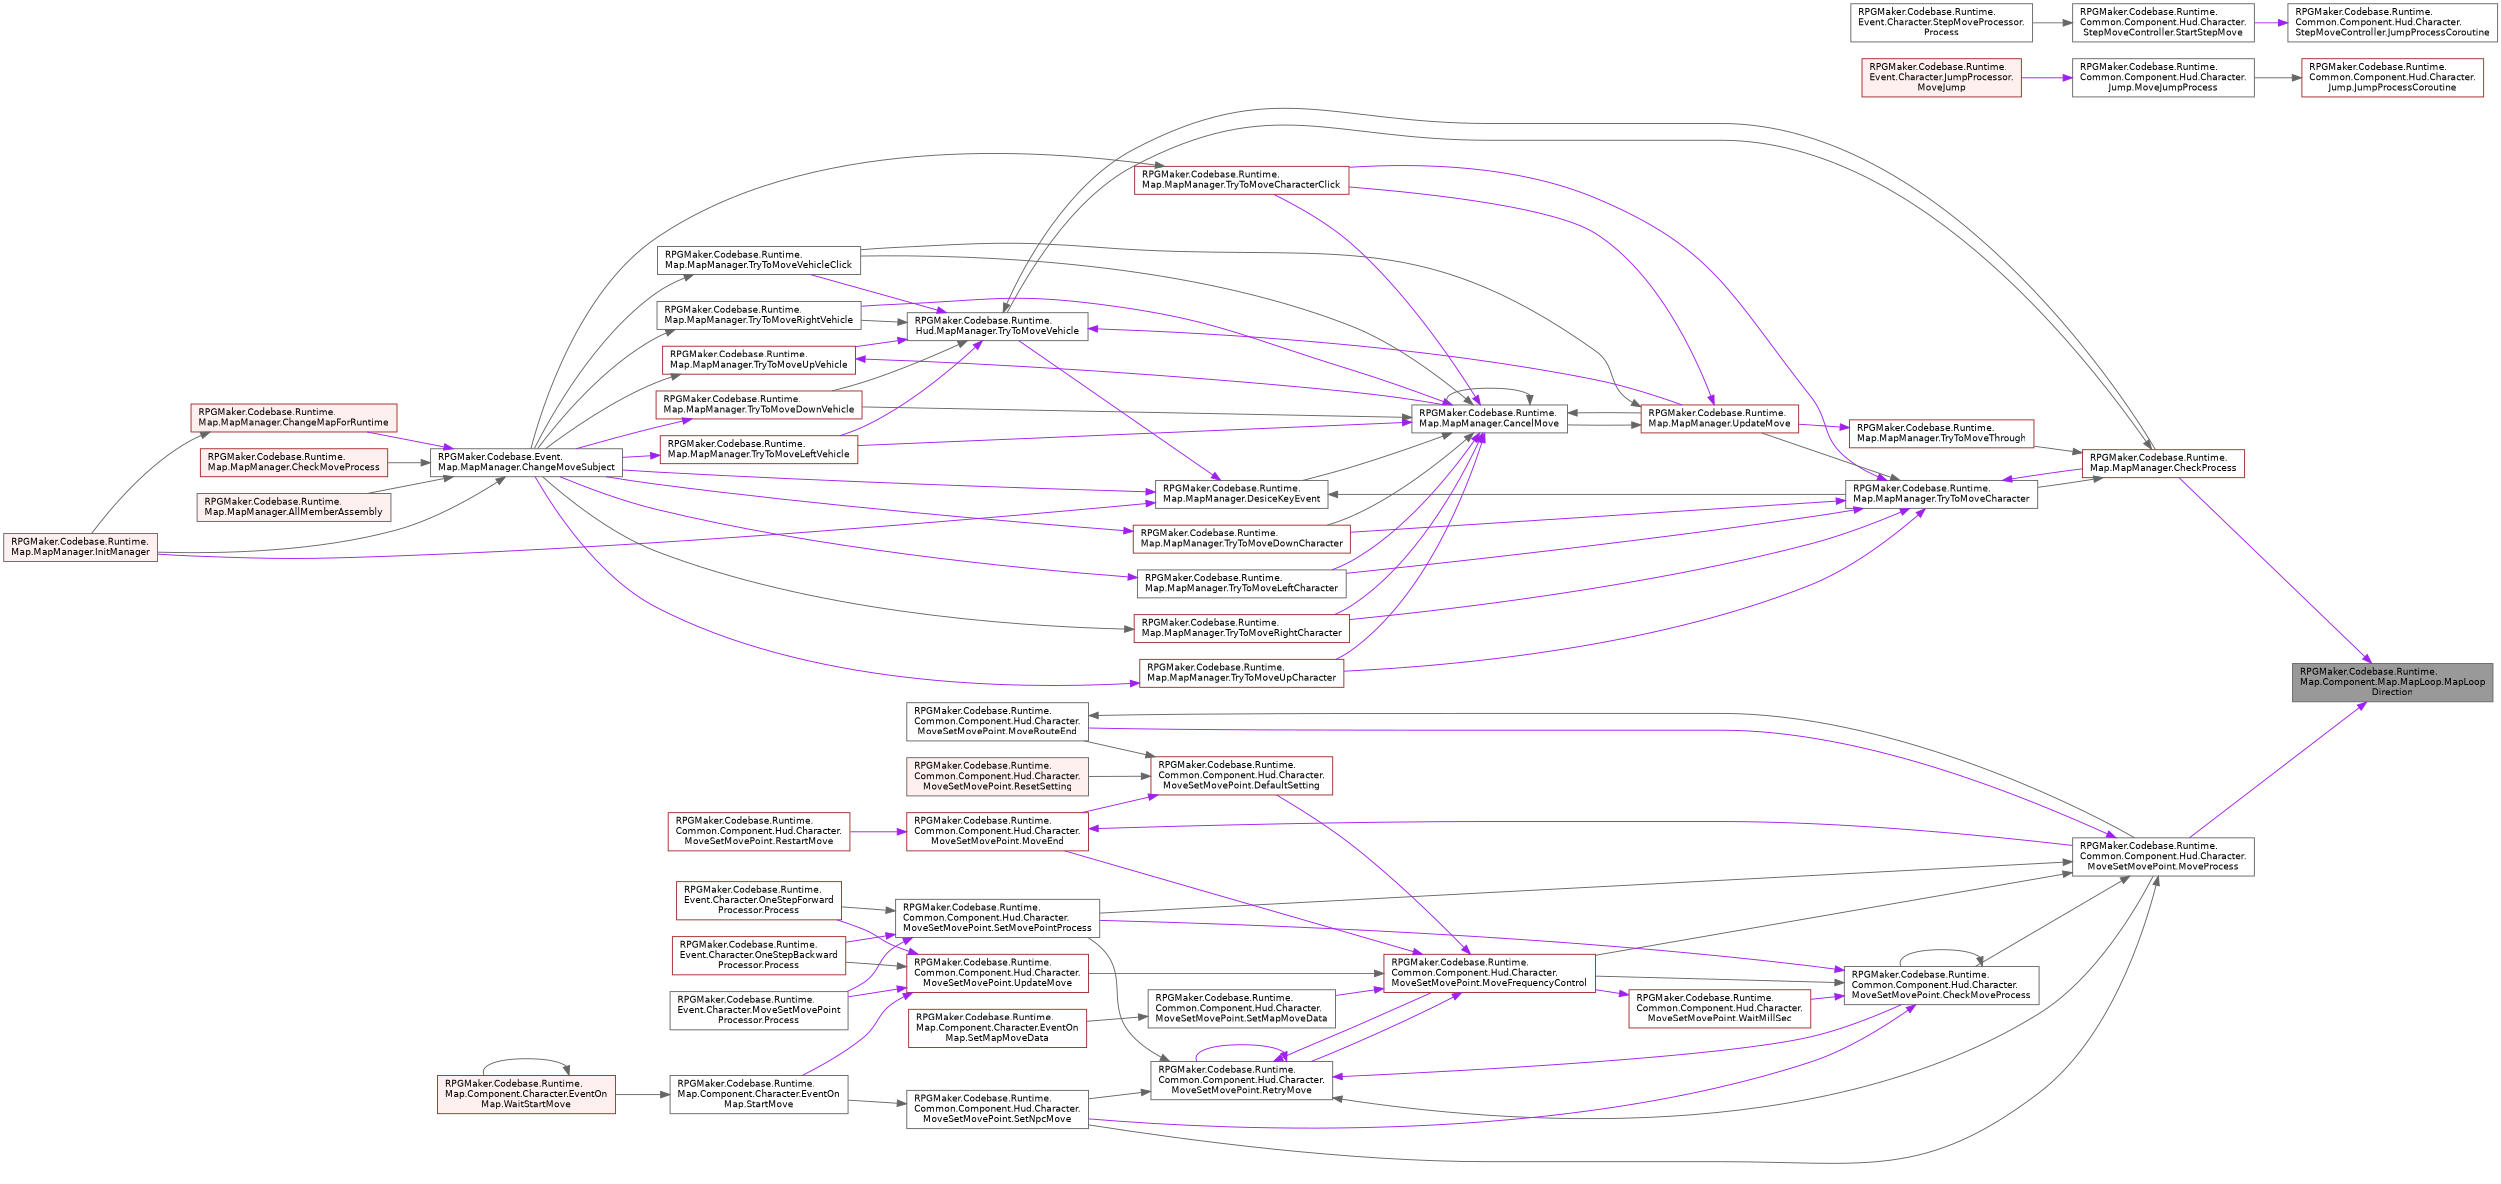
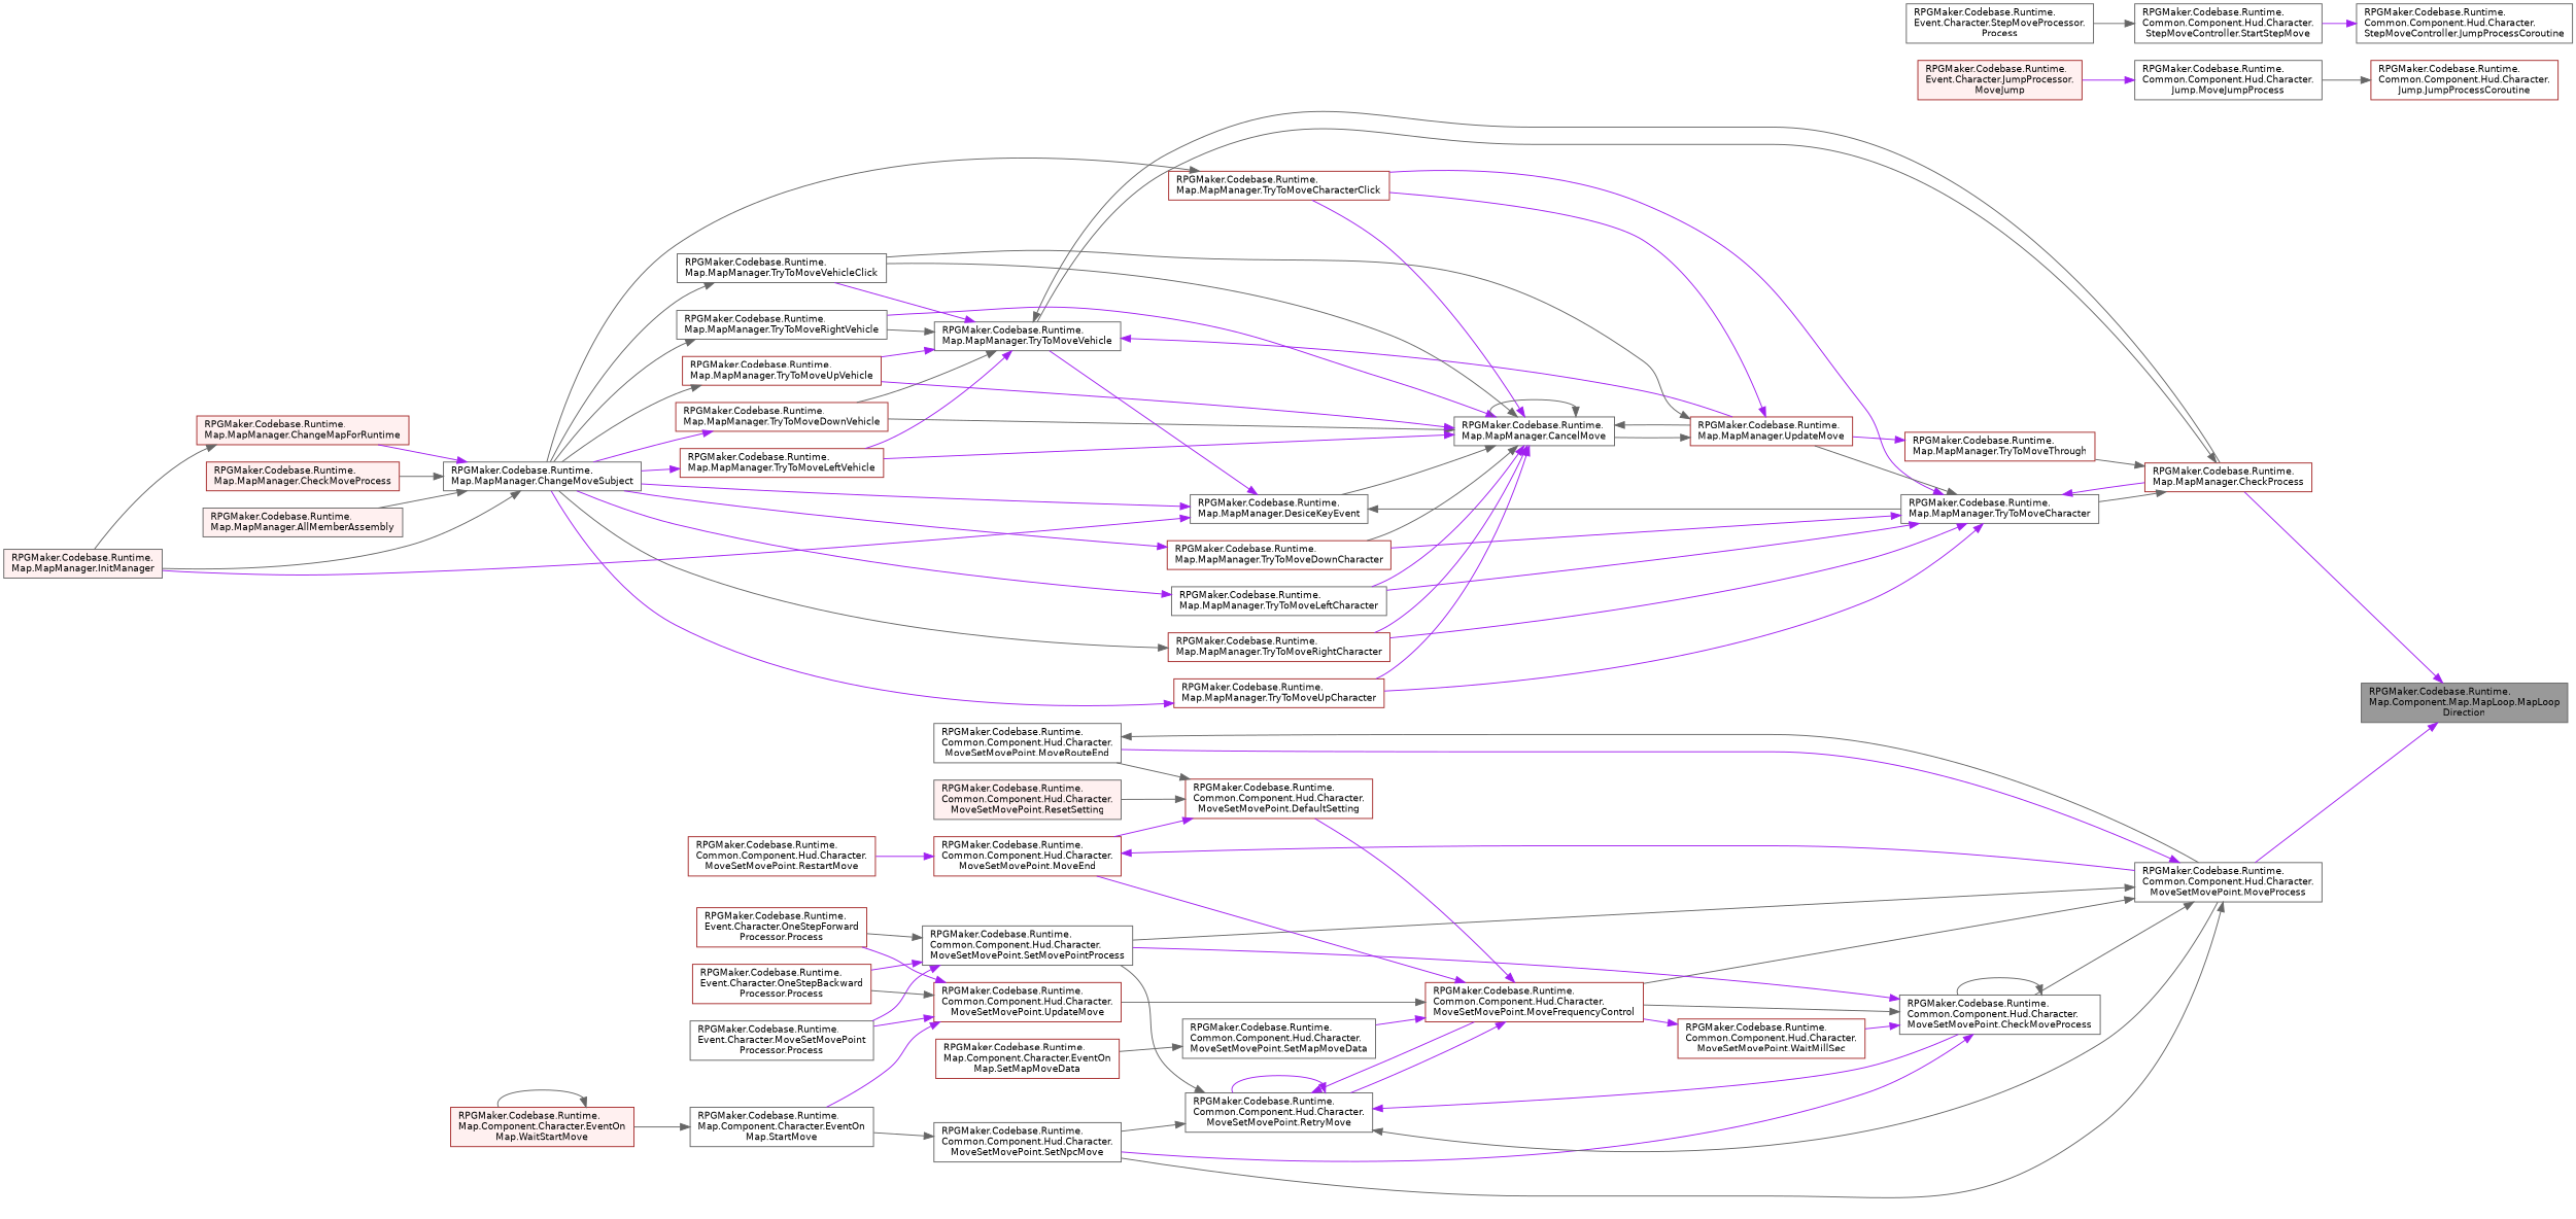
  digraph {
    rankdir=RL
    node [color=gray40 fillcolor=white fontname=Helvetica fontsize=10 shape=box style=filled]
    edge [color=purple dir=back fontname=Helvetica fontsize=10 labelfontname=Helvetica labelfontsize=10 style=solid]
    n1 [fillcolor=grey60 fontcolor=black height=0.2 label="RPGMaker.Codebase.Runtime.\lMap.Component.Map.MapLoop.MapLoop\lDirection" width=0.4]
    n2 [color=brown height=0.2 label="RPGMaker.Codebase.Runtime.\lMap.MapManager.CheckProcess" width=0.4]
    n3 [height=0.2 label="RPGMaker.Codebase.Runtime.\lCommon.Component.Hud.Character.\lMoveSetMovePoint.MoveProcess" width=0.4]
    n4 [height=0.2 label="RPGMaker.Codebase.Runtime.\lMap.MapManager.TryToMoveCharacter" width=0.4]
-   n5 [height=0.2 label="RPGMaker.Codebase.Runtime.\lHud.MapManager.TryToMoveVehicle" width=0.4]
+   n5 [height=0.2 label="RPGMaker.Codebase.Runtime.\lMap.MapManager.TryToMoveVehicle" width=0.4]
    n6 [color=brown height=0.2 label="RPGMaker.Codebase.Runtime.\lMap.MapManager.TryToMoveThrough" width=0.4]
    n7 [height=0.2 label="RPGMaker.Codebase.Runtime.\lCommon.Component.Hud.Character.\lMoveSetMovePoint.CheckMoveProcess" width=0.4]
    n8 [color=brown height=0.2 label="RPGMaker.Codebase.Runtime.\lCommon.Component.Hud.Character.\lMoveSetMovePoint.MoveFrequencyControl" width=0.4]
    n9 [height=0.2 label="RPGMaker.Codebase.Runtime.\lCommon.Component.Hud.Character.\lMoveSetMovePoint.MoveRouteEnd" width=0.4]
    n10 [height=0.2 label="RPGMaker.Codebase.Runtime.\lCommon.Component.Hud.Character.\lMoveSetMovePoint.SetMovePointProcess" width=0.4]
    n11 [height=0.2 label="RPGMaker.Codebase.Runtime.\lCommon.Component.Hud.Character.\lMoveSetMovePoint.SetNpcMove" width=0.4]
    n12 [color=brown height=0.2 label="RPGMaker.Codebase.Runtime.\lMap.MapManager.TryToMoveCharacterClick" width=0.4]
    n13 [color=brown height=0.2 label="RPGMaker.Codebase.Runtime.\lMap.MapManager.TryToMoveDownCharacter" width=0.4]
    n14 [height=0.2 label="RPGMaker.Codebase.Runtime.\lMap.MapManager.TryToMoveLeftCharacter" width=0.4]
    n15 [color=brown height=0.2 label="RPGMaker.Codebase.Runtime.\lMap.MapManager.TryToMoveRightCharacter" width=0.4]
    n16 [color=brown height=0.2 label="RPGMaker.Codebase.Runtime.\lMap.MapManager.TryToMoveUpCharacter" width=0.4]
    n17 [color=brown height=0.2 label="RPGMaker.Codebase.Runtime.\lMap.MapManager.UpdateMove" width=0.4]
    n18 [height=0.2 label="RPGMaker.Codebase.Runtime.\lMap.MapManager.TryToMoveVehicleClick" width=0.4]
    n19 [color=brown height=0.2 label="RPGMaker.Codebase.Runtime.\lMap.MapManager.TryToMoveDownVehicle" width=0.4]
    n20 [color=brown height=0.2 label="RPGMaker.Codebase.Runtime.\lMap.MapManager.TryToMoveLeftVehicle" width=0.4]
    n21 [height=0.2 label="RPGMaker.Codebase.Runtime.\lMap.MapManager.TryToMoveRightVehicle" width=0.4]
    n22 [color=brown height=0.2 label="RPGMaker.Codebase.Runtime.\lMap.MapManager.TryToMoveUpVehicle" width=0.4]
-   n23 [height=0.2 label="RPGMaker.Codebase.Event.\lMap.MapManager.ChangeMoveSubject" width=0.4]
+   n23 [height=0.2 label="RPGMaker.Codebase.Runtime.\lMap.MapManager.ChangeMoveSubject" width=0.4]
    n24 [height=0.2 label="RPGMaker.Codebase.Runtime.\lMap.MapManager.CancelMove" width=0.4]
    n25 [fillcolor="#FFF0F0" height=0.2 label="RPGMaker.Codebase.Runtime.\lMap.MapManager.AllMemberAssembly" width=0.4]
    n26 [color=brown fillcolor="#FFF0F0" height=0.2 label="RPGMaker.Codebase.Runtime.\lMap.MapManager.ChangeMapForRuntime" width=0.4]
    n27 [fillcolor="#FFF0F0" height=0.2 label="RPGMaker.Codebase.Runtime.\lMap.MapManager.InitManager" width=0.4]
    n28 [color=brown fillcolor="#FFF0F0" height=0.2 label="RPGMaker.Codebase.Runtime.\lMap.MapManager.CheckMoveProcess" width=0.4]
    n29 [height=0.2 label="RPGMaker.Codebase.Runtime.\lMap.MapManager.DesiceKeyEvent" width=0.4]
    n30 [color=brown height=0.2 label="RPGMaker.Codebase.Runtime.\lCommon.Component.Hud.Character.\lJump.JumpProcessCoroutine" width=0.4]
    n31 [height=0.2 label="RPGMaker.Codebase.Runtime.\lCommon.Component.Hud.Character.\lJump.MoveJumpProcess" width=0.4]
    n32 [height=0.2 label="RPGMaker.Codebase.Runtime.\lCommon.Component.Hud.Character.\lStepMoveController.JumpProcessCoroutine" width=0.4]
    n33 [height=0.2 label="RPGMaker.Codebase.Runtime.\lCommon.Component.Hud.Character.\lStepMoveController.StartStepMove" width=0.4]
    n34 [color=brown fillcolor="#FFF0F0" height=0.2 label="RPGMaker.Codebase.Runtime.\lEvent.Character.JumpProcessor.\lMoveJump" width=0.4]
    n35 [height=0.2 label="RPGMaker.Codebase.Runtime.\lEvent.Character.StepMoveProcessor.\lProcess" width=0.4]
    n36 [color=brown height=0.2 label="RPGMaker.Codebase.Runtime.\lCommon.Component.Hud.Character.\lMoveSetMovePoint.WaitMillSec" width=0.4]
    n37 [color=brown height=0.2 label="RPGMaker.Codebase.Runtime.\lCommon.Component.Hud.Character.\lMoveSetMovePoint.DefaultSetting" width=0.4]
    n38 [color=brown height=0.2 label="RPGMaker.Codebase.Runtime.\lCommon.Component.Hud.Character.\lMoveSetMovePoint.MoveEnd" width=0.4]
    n39 [height=0.2 label="RPGMaker.Codebase.Runtime.\lCommon.Component.Hud.Character.\lMoveSetMovePoint.RetryMove" width=0.4]
    n40 [height=0.2 label="RPGMaker.Codebase.Runtime.\lCommon.Component.Hud.Character.\lMoveSetMovePoint.SetMapMoveData" width=0.4]
    n41 [color=brown height=0.2 label="RPGMaker.Codebase.Runtime.\lCommon.Component.Hud.Character.\lMoveSetMovePoint.UpdateMove" width=0.4]
    n42 [height=0.2 label="RPGMaker.Codebase.Runtime.\lEvent.Character.MoveSetMovePoint\lProcessor.Process" width=0.4]
    n43 [color=brown height=0.2 label="RPGMaker.Codebase.Runtime.\lEvent.Character.OneStepBackward\lProcessor.Process" width=0.4]
    n44 [color=brown height=0.2 label="RPGMaker.Codebase.Runtime.\lEvent.Character.OneStepForward\lProcessor.Process" width=0.4]
    n45 [height=0.2 label="RPGMaker.Codebase.Runtime.\lMap.Component.Character.EventOn\lMap.StartMove" width=0.4]
    n46 [fillcolor="#FFF0F0" height=0.2 label="RPGMaker.Codebase.Runtime.\lCommon.Component.Hud.Character.\lMoveSetMovePoint.ResetSetting" width=0.4]
    n47 [color=brown height=0.2 label="RPGMaker.Codebase.Runtime.\lCommon.Component.Hud.Character.\lMoveSetMovePoint.RestartMove" width=0.4]
    n48 [color=brown height=0.2 label="RPGMaker.Codebase.Runtime.\lMap.Component.Character.EventOn\lMap.SetMapMoveData" width=0.4]
    n49 [color=brown fillcolor="#FFF0F0" height=0.2 label="RPGMaker.Codebase.Runtime.\lMap.Component.Character.EventOn\lMap.WaitStartMove" width=0.4]
    n1 -> n2
    n1 -> n3
    n2 -> n4 [color=gray40]
    n2 -> n5 [color=gray40]
    n2 -> n6 [color=gray40]
    n3 -> n7 [color=gray40]
    n3 -> n8 [color=gray40]
    n3 -> n9
    n3 -> n10 [color=gray40]
    n3 -> n11 [color=gray40]
    n4 -> n2
    n4 -> n12
    n4 -> n13
    n4 -> n14
    n4 -> n15
    n4 -> n16
    n4 -> n17 [color=gray40]
    n5 -> n2 [color=gray40]
    n5 -> n17
    n5 -> n18
    n5 -> n19 [color=gray40]
    n5 -> n20
    n5 -> n21 [color=gray40]
    n5 -> n22
    n6 -> n17
    n7 -> n7 [color=gray40]
    n7 -> n8 [color=gray40]
    n7 -> n10
    n7 -> n11
    n7 -> n36
    n8 -> n37
    n8 -> n38
    n8 -> n39
    n8 -> n40
    n8 -> n41 [color=gray40]
    n9 -> n3 [color=gray40]
    n10 -> n42
    n10 -> n43
    n10 -> n44 [color=gray40]
    n11 -> n45 [color=gray40]
    n12 -> n23 [color=gray40]
    n13 -> n23
    n14 -> n23
    n15 -> n23 [color=gray40]
    n16 -> n23
    n17 -> n12
    n17 -> n18 [color=gray40]
    n17 -> n24 [color=gray40]
    n18 -> n23 [color=gray40]
    n19 -> n23
    n20 -> n23
    n21 -> n23 [color=gray40]
    n22 -> n23 [color=gray40]
    n23 -> n25 [color=gray40]
    n23 -> n26
    n23 -> n27 [color=gray40]
    n23 -> n28 [color=gray40]
    n24 -> n12
    n24 -> n13 [color=gray40]
    n24 -> n14
    n24 -> n15
    n24 -> n16
    n24 -> n17 [color=gray40]
    n24 -> n18 [color=gray40]
    n24 -> n19 [color=gray40]
    n24 -> n20
    n24 -> n21
-   n22 -> n24
+   n24 -> n22
    n24 -> n24 [color=gray40]
    n24 -> n29 [color=gray40]
    n26 -> n27 [color=gray40]
    n29 -> n4 [color=gray40]
    n29 -> n5
    n29 -> n23
    n29 -> n27
    n30 -> n31 [color=gray40]
    n31 -> n34
    n32 -> n33
    n33 -> n35 [color=gray40]
    n36 -> n8
    n37 -> n9 [color=gray40]
    n37 -> n38
    n37 -> n46 [color=gray40]
    n38 -> n3
    n38 -> n47
    n39 -> n3 [color=gray40]
    n39 -> n7
    n39 -> n8
    n39 -> n10 [color=gray40]
    n39 -> n11 [color=gray40]
    n39 -> n39
    n40 -> n48 [color=gray40]
    n41 -> n42
    n41 -> n43 [color=gray40]
    n41 -> n44
    n41 -> n45
    n45 -> n49 [color=gray40]
    n49 -> n49 [color=gray40]
  }
